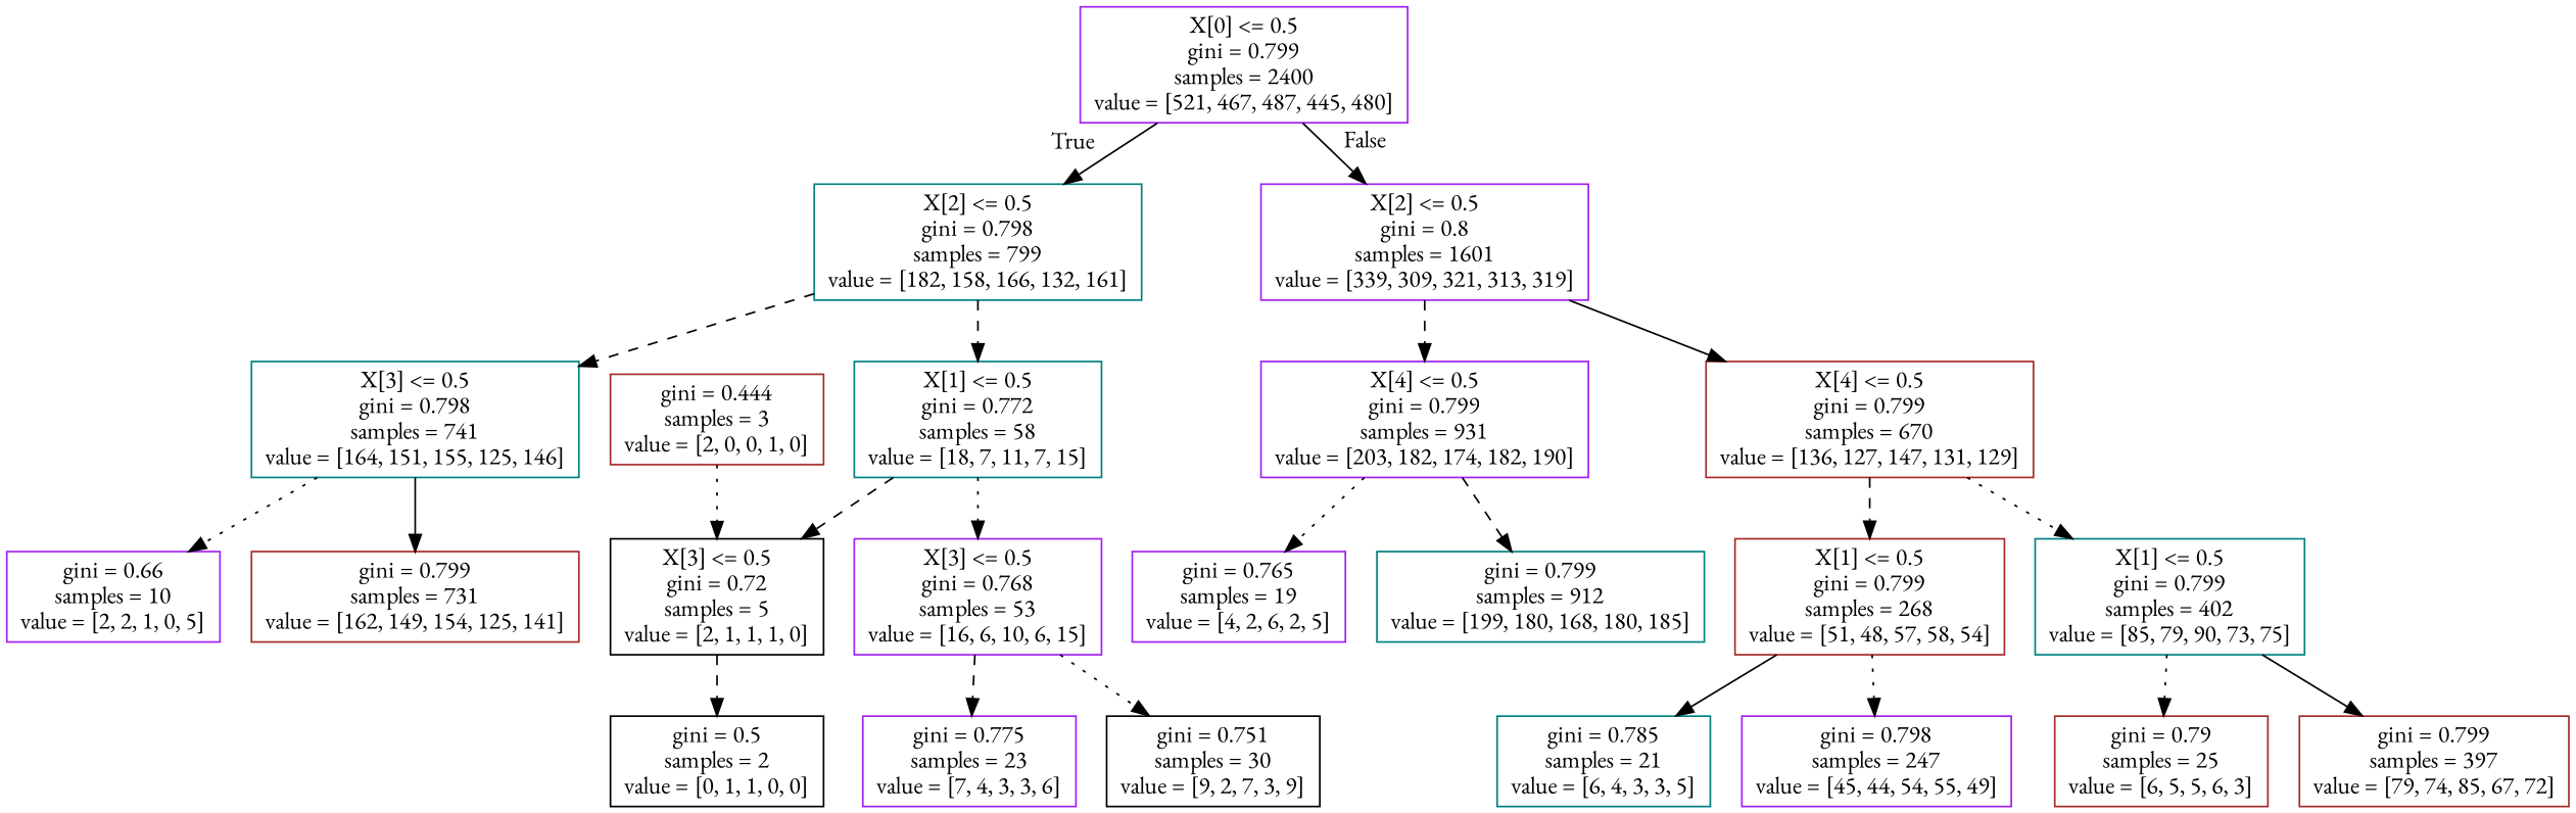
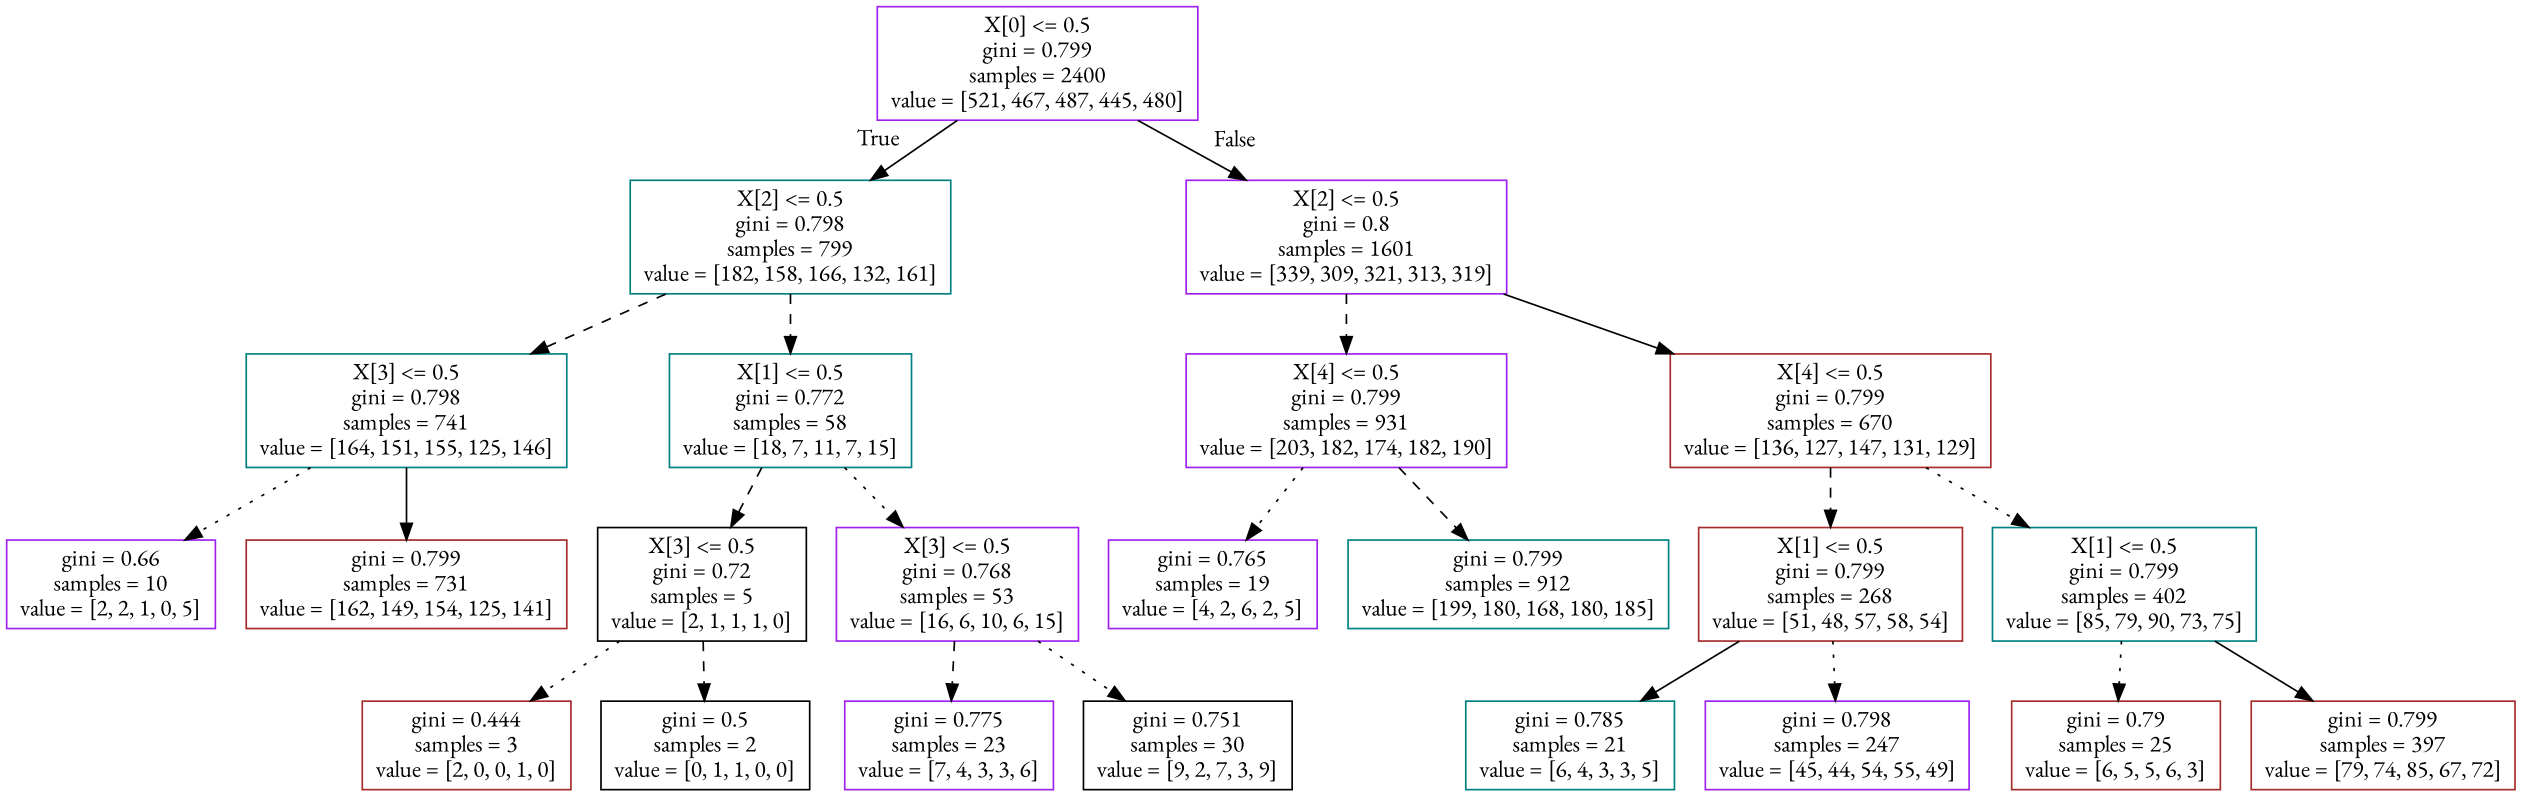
  digraph {
    fontname="EB Garamond"
    node [color=purple fontname="EB Garamond" shape=box]
    edge [fontname="EB Garamond" style=dashed]
    n1 [label="X[0] <= 0.5\ngini = 0.799\nsamples = 2400\nvalue = [521, 467, 487, 445, 480]"]
    n2 [color=teal label="X[2] <= 0.5\ngini = 0.798\nsamples = 799\nvalue = [182, 158, 166, 132, 161]"]
    n3 [label="X[2] <= 0.5\ngini = 0.8\nsamples = 1601\nvalue = [339, 309, 321, 313, 319]"]
    n4 [color=teal label="X[3] <= 0.5\ngini = 0.798\nsamples = 741\nvalue = [164, 151, 155, 125, 146]"]
    n5 [color=teal label="X[1] <= 0.5\ngini = 0.772\nsamples = 58\nvalue = [18, 7, 11, 7, 15]"]
    n6 [label="X[4] <= 0.5\ngini = 0.799\nsamples = 931\nvalue = [203, 182, 174, 182, 190]"]
    n7 [color=brown label="X[4] <= 0.5\ngini = 0.799\nsamples = 670\nvalue = [136, 127, 147, 131, 129]"]
    n8 [label="gini = 0.66\nsamples = 10\nvalue = [2, 2, 1, 0, 5]"]
    n9 [color=brown label="gini = 0.799\nsamples = 731\nvalue = [162, 149, 154, 125, 141]"]
    n10 [color=black label="X[3] <= 0.5\ngini = 0.72\nsamples = 5\nvalue = [2, 1, 1, 1, 0]"]
    n11 [label="X[3] <= 0.5\ngini = 0.768\nsamples = 53\nvalue = [16, 6, 10, 6, 15]"]
    n12 [color=brown label="gini = 0.444\nsamples = 3\nvalue = [2, 0, 0, 1, 0]"]
    n13 [color=black label="gini = 0.5\nsamples = 2\nvalue = [0, 1, 1, 0, 0]"]
    n14 [label="gini = 0.775\nsamples = 23\nvalue = [7, 4, 3, 3, 6]"]
    n15 [color=black label="gini = 0.751\nsamples = 30\nvalue = [9, 2, 7, 3, 9]"]
    n16 [label="gini = 0.765\nsamples = 19\nvalue = [4, 2, 6, 2, 5]"]
    n17 [color=teal label="gini = 0.799\nsamples = 912\nvalue = [199, 180, 168, 180, 185]"]
    n18 [color=brown label="X[1] <= 0.5\ngini = 0.799\nsamples = 268\nvalue = [51, 48, 57, 58, 54]"]
    n19 [color=teal label="X[1] <= 0.5\ngini = 0.799\nsamples = 402\nvalue = [85, 79, 90, 73, 75]"]
    n20 [color=teal label="gini = 0.785\nsamples = 21\nvalue = [6, 4, 3, 3, 5]"]
    n21 [label="gini = 0.798\nsamples = 247\nvalue = [45, 44, 54, 55, 49]"]
    n22 [color=brown label="gini = 0.79\nsamples = 25\nvalue = [6, 5, 5, 6, 3]"]
    n23 [color=brown label="gini = 0.799\nsamples = 397\nvalue = [79, 74, 85, 67, 72]"]
    n1 -> n2 [headlabel=True labelangle=45 labeldistance=2.5 style=solid]
    n1 -> n3 [headlabel=False labelangle=-45 labeldistance=2.5 style=solid]
    n2 -> n4
    n2 -> n5
    n3 -> n6
    n3 -> n7 [style=solid]
    n4 -> n8 [style=dotted]
    n4 -> n9 [style=solid]
    n5 -> n10
    n5 -> n11 [style=dotted]
    n6 -> n16 [style=dotted]
    n6 -> n17
    n7 -> n18
    n7 -> n19 [style=dotted]
-   n12 -> n10 [style=dotted]
+   n10 -> n12 [style=dotted]
    n10 -> n13
    n11 -> n14
    n11 -> n15 [style=dotted]
    n18 -> n20 [style=solid]
    n18 -> n21 [style=dotted]
    n19 -> n22 [style=dotted]
    n19 -> n23 [style=solid]
  }
